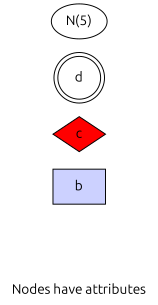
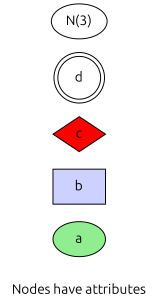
  digraph {
    label="Nodes have attributes"
    rankdir=LR
    fontname=Ubuntu
    node [style=filled fontname=Ubuntu]
+   a [fillcolor=lightgreen]
    b [fillcolor="0.650 0.200 1.000" shape=rectangle]
    c [fillcolor=red shape=diamond]
    d [shape=doublecircle style=""]
-   n5 [label="N(5)" style=""]
+   n5 [label="N(3)" style=""]
  }
